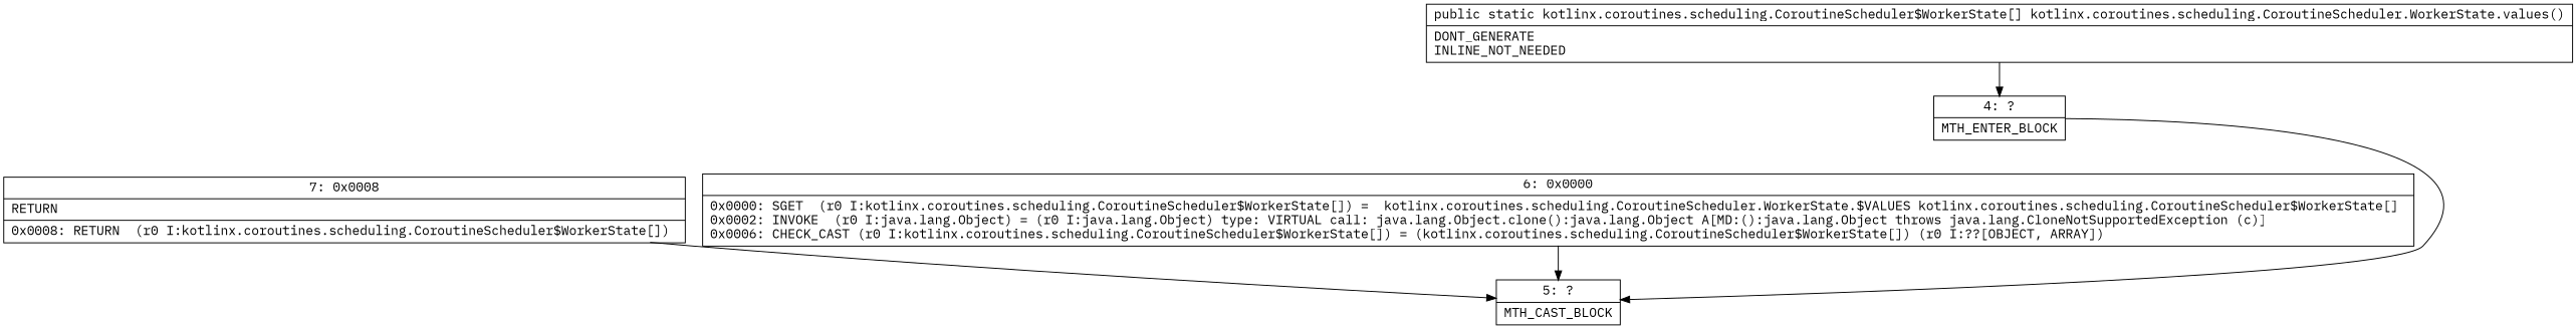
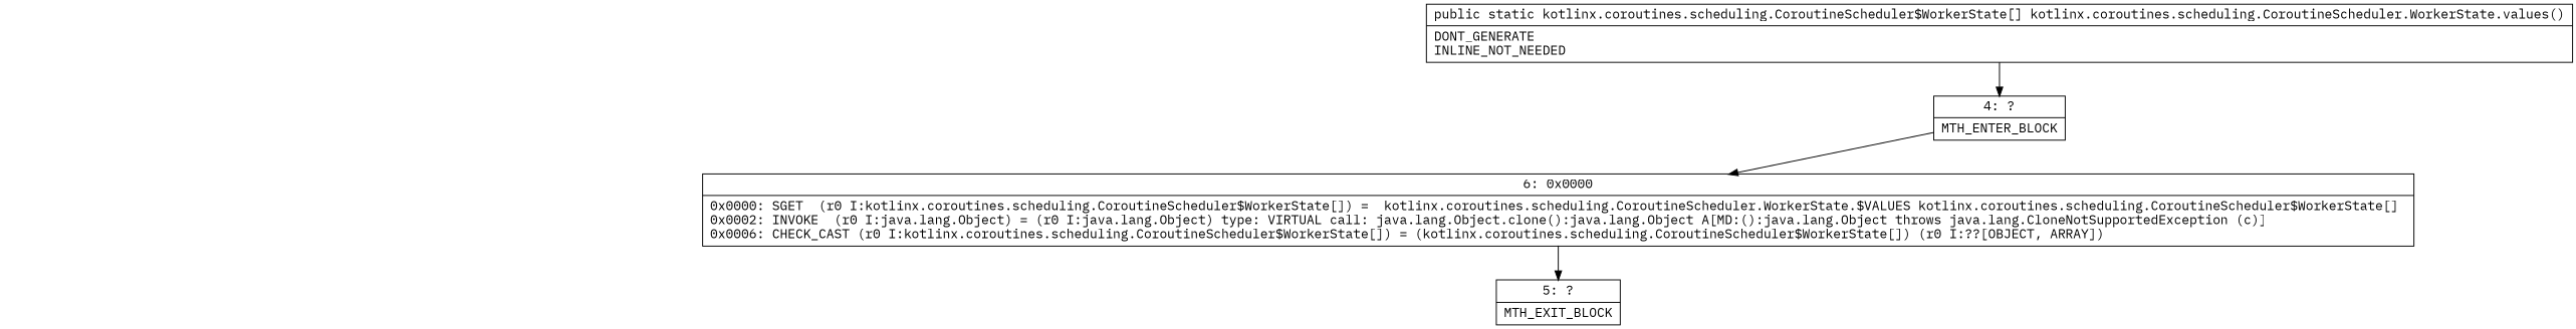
  digraph {
    fontname="IBM Plex Mono"
    node [fontname="IBM Plex Mono" shape=record]
    edge [fontname="IBM Plex Mono"]
    n1 [label="{4\:\ ?|MTH_ENTER_BLOCK\l}"]
    n2 [label="{6\:\ 0x0000|0x0000: SGET  (r0 I:kotlinx.coroutines.scheduling.CoroutineScheduler$WorkerState[]) =  kotlinx.coroutines.scheduling.CoroutineScheduler.WorkerState.$VALUES kotlinx.coroutines.scheduling.CoroutineScheduler$WorkerState[] \l0x0002: INVOKE  (r0 I:java.lang.Object) = (r0 I:java.lang.Object) type: VIRTUAL call: java.lang.Object.clone():java.lang.Object A[MD:():java.lang.Object throws java.lang.CloneNotSupportedException (c)]\l0x0006: CHECK_CAST (r0 I:kotlinx.coroutines.scheduling.CoroutineScheduler$WorkerState[]) = (kotlinx.coroutines.scheduling.CoroutineScheduler$WorkerState[]) (r0 I:??[OBJECT, ARRAY]) \l}"]
-   n3 [label="{5\:\ ?|MTH_CAST_BLOCK\l}"]
-   n4 [label="{7\:\ 0x0008|RETURN\l|0x0008: RETURN  (r0 I:kotlinx.coroutines.scheduling.CoroutineScheduler$WorkerState[]) \l}"]
+   n3 [label="{5\:\ ?|MTH_EXIT_BLOCK\l}"]
    n5 [label="{public static kotlinx.coroutines.scheduling.CoroutineScheduler$WorkerState[] kotlinx.coroutines.scheduling.CoroutineScheduler.WorkerState.values()  | DONT_GENERATE\lINLINE_NOT_NEEDED\l}"]
-   n1 -> n3
+   n1 -> n2
    n2 -> n3
-   n4 -> n3
    n5 -> n1
  }
